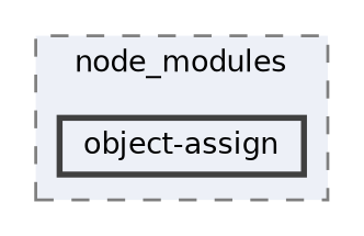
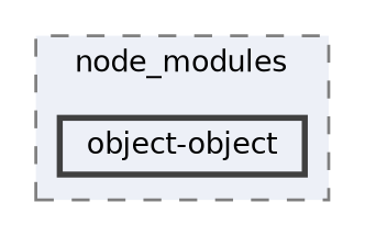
  digraph {
    compound=true
    rankdir=LR
-   n1 [color=grey25 fillcolor="#edf0f7" fontname=Helvetica fontsize=10 height=0.2 label="object-assign" shape=box style="filled,bold" width=0.4]
+   n1 [color=grey25 fillcolor="#edf0f7" fontname=Helvetica fontsize=10 height=0.2 label="object-object" shape=box style="filled,bold" width=0.4]
    subgraph cluster_1 {
      bgcolor="#edf0f7"
      fontname=Helvetica
      fontsize=10
      label=node_modules
      pencolor=grey50
      style="filled,dashed"
      n1
    }
  }
